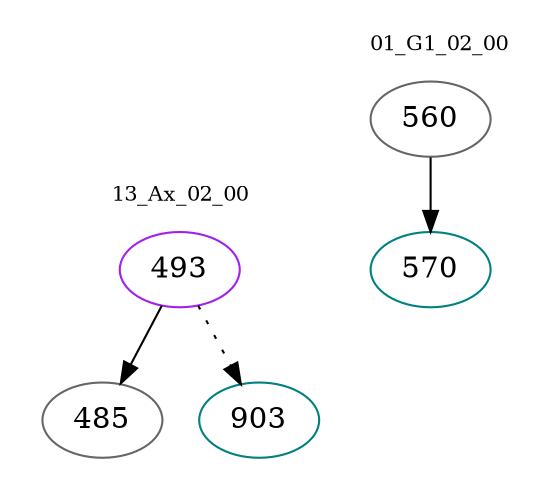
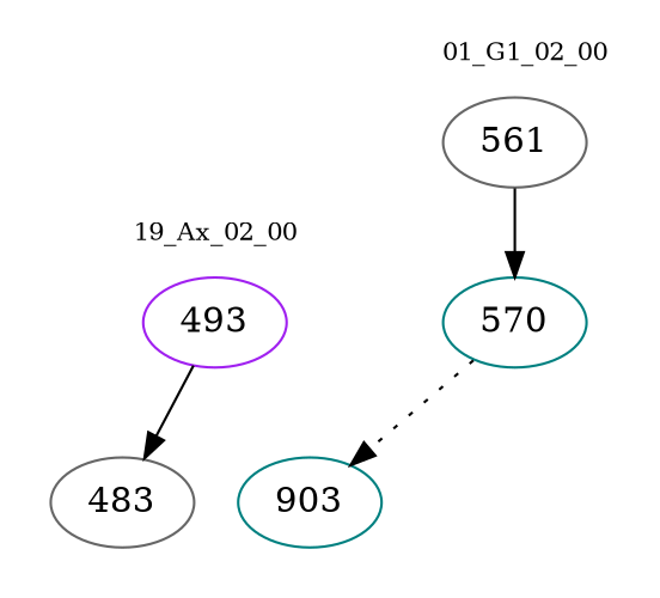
  digraph {
    node [color=gray40]
    edge [color=black style=solid]
    n1 [color=purple label=493]
-   n2 [label=485]
+   n2 [label=483]
    n3 [color=teal label=903]
-   n4 [label=560]
+   n4 [label=561]
    n5 [color=teal label=570]
    subgraph cluster_1 {
      color=white
      fontsize=10
-     label="13_Ax_02_00"
+     label="19_Ax_02_00"
      n1
      n2
      n3
    }
    subgraph cluster_2 {
      color=white
      fontsize=10
      label="01_G1_02_00"
      n4
      n5
    }
    n1 -> n2
-   n1 -> n3 [style=dotted]
+   n5 -> n3 [style=dotted]
    n4 -> n5
  }
